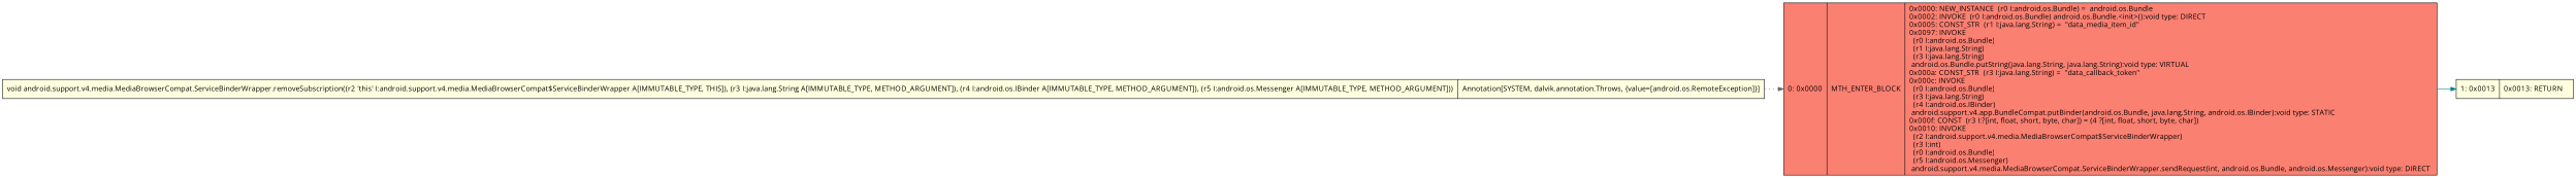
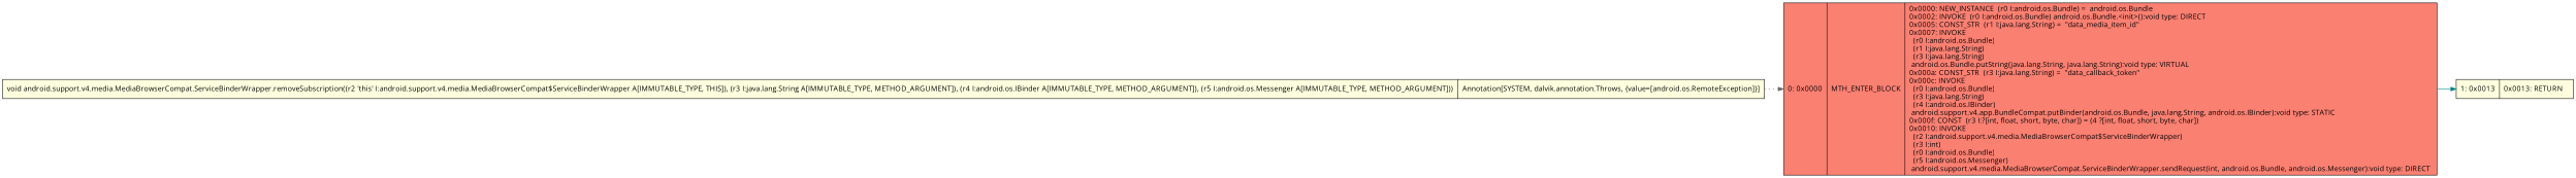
  digraph {
    rankdir=LR
    fontname="Open Sans"
    node [shape=record style=filled fillcolor=lightyellow color=black fontname="Open Sans"]
    edge [fontname="Open Sans"]
-   n1 [label="{0\:\ 0x0000|MTH_ENTER_BLOCK\l|0x0000: NEW_INSTANCE  (r0 I:android.os.Bundle) =  android.os.Bundle \l0x0002: INVOKE  (r0 I:android.os.Bundle) android.os.Bundle.\<init\>():void type: DIRECT \l0x0005: CONST_STR  (r1 I:java.lang.String) =  \"data_media_item_id\" \l0x0097: INVOKE  \l  (r0 I:android.os.Bundle)\l  (r1 I:java.lang.String)\l  (r3 I:java.lang.String)\l android.os.Bundle.putString(java.lang.String, java.lang.String):void type: VIRTUAL \l0x000a: CONST_STR  (r3 I:java.lang.String) =  \"data_callback_token\" \l0x000c: INVOKE  \l  (r0 I:android.os.Bundle)\l  (r3 I:java.lang.String)\l  (r4 I:android.os.IBinder)\l android.support.v4.app.BundleCompat.putBinder(android.os.Bundle, java.lang.String, android.os.IBinder):void type: STATIC \l0x000f: CONST  (r3 I:?[int, float, short, byte, char]) = (4 ?[int, float, short, byte, char]) \l0x0010: INVOKE  \l  (r2 I:android.support.v4.media.MediaBrowserCompat$ServiceBinderWrapper)\l  (r3 I:int)\l  (r0 I:android.os.Bundle)\l  (r5 I:android.os.Messenger)\l android.support.v4.media.MediaBrowserCompat.ServiceBinderWrapper.sendRequest(int, android.os.Bundle, android.os.Messenger):void type: DIRECT \l}" fillcolor=salmon]
+   n1 [label="{0\:\ 0x0000|MTH_ENTER_BLOCK\l|0x0000: NEW_INSTANCE  (r0 I:android.os.Bundle) =  android.os.Bundle \l0x0002: INVOKE  (r0 I:android.os.Bundle) android.os.Bundle.\<init\>():void type: DIRECT \l0x0005: CONST_STR  (r1 I:java.lang.String) =  \"data_media_item_id\" \l0x0007: INVOKE  \l  (r0 I:android.os.Bundle)\l  (r1 I:java.lang.String)\l  (r3 I:java.lang.String)\l android.os.Bundle.putString(java.lang.String, java.lang.String):void type: VIRTUAL \l0x000a: CONST_STR  (r3 I:java.lang.String) =  \"data_callback_token\" \l0x000c: INVOKE  \l  (r0 I:android.os.Bundle)\l  (r3 I:java.lang.String)\l  (r4 I:android.os.IBinder)\l android.support.v4.app.BundleCompat.putBinder(android.os.Bundle, java.lang.String, android.os.IBinder):void type: STATIC \l0x000f: CONST  (r3 I:?[int, float, short, byte, char]) = (4 ?[int, float, short, byte, char]) \l0x0010: INVOKE  \l  (r2 I:android.support.v4.media.MediaBrowserCompat$ServiceBinderWrapper)\l  (r3 I:int)\l  (r0 I:android.os.Bundle)\l  (r5 I:android.os.Messenger)\l android.support.v4.media.MediaBrowserCompat.ServiceBinderWrapper.sendRequest(int, android.os.Bundle, android.os.Messenger):void type: DIRECT \l}" fillcolor=salmon]
    n2 [label="{1\:\ 0x0013|0x0013: RETURN   \l}"]
    n3 [label="{void android.support.v4.media.MediaBrowserCompat.ServiceBinderWrapper.removeSubscription((r2 'this' I:android.support.v4.media.MediaBrowserCompat$ServiceBinderWrapper A[IMMUTABLE_TYPE, THIS]), (r3 I:java.lang.String A[IMMUTABLE_TYPE, METHOD_ARGUMENT]), (r4 I:android.os.IBinder A[IMMUTABLE_TYPE, METHOD_ARGUMENT]), (r5 I:android.os.Messenger A[IMMUTABLE_TYPE, METHOD_ARGUMENT]))  | Annotation[SYSTEM, dalvik.annotation.Throws, \{value=[android.os.RemoteException]\}]\l}"]
    n1 -> n2 [color=teal style=solid]
    n3 -> n1 [color=gray40 style=dotted]
  }
